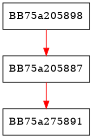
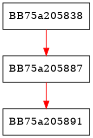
  digraph {
    splines=ortho
    node [shape=box]
    edge [color=red]
-   BB75a205838 [label=BB75a205898]
+   BB75a205838
    BB75a205887
-   BB75a205891 [label=BB75a275891]
+   BB75a205891
    BB75a205838 -> BB75a205887
    BB75a205887 -> BB75a205891
  }
